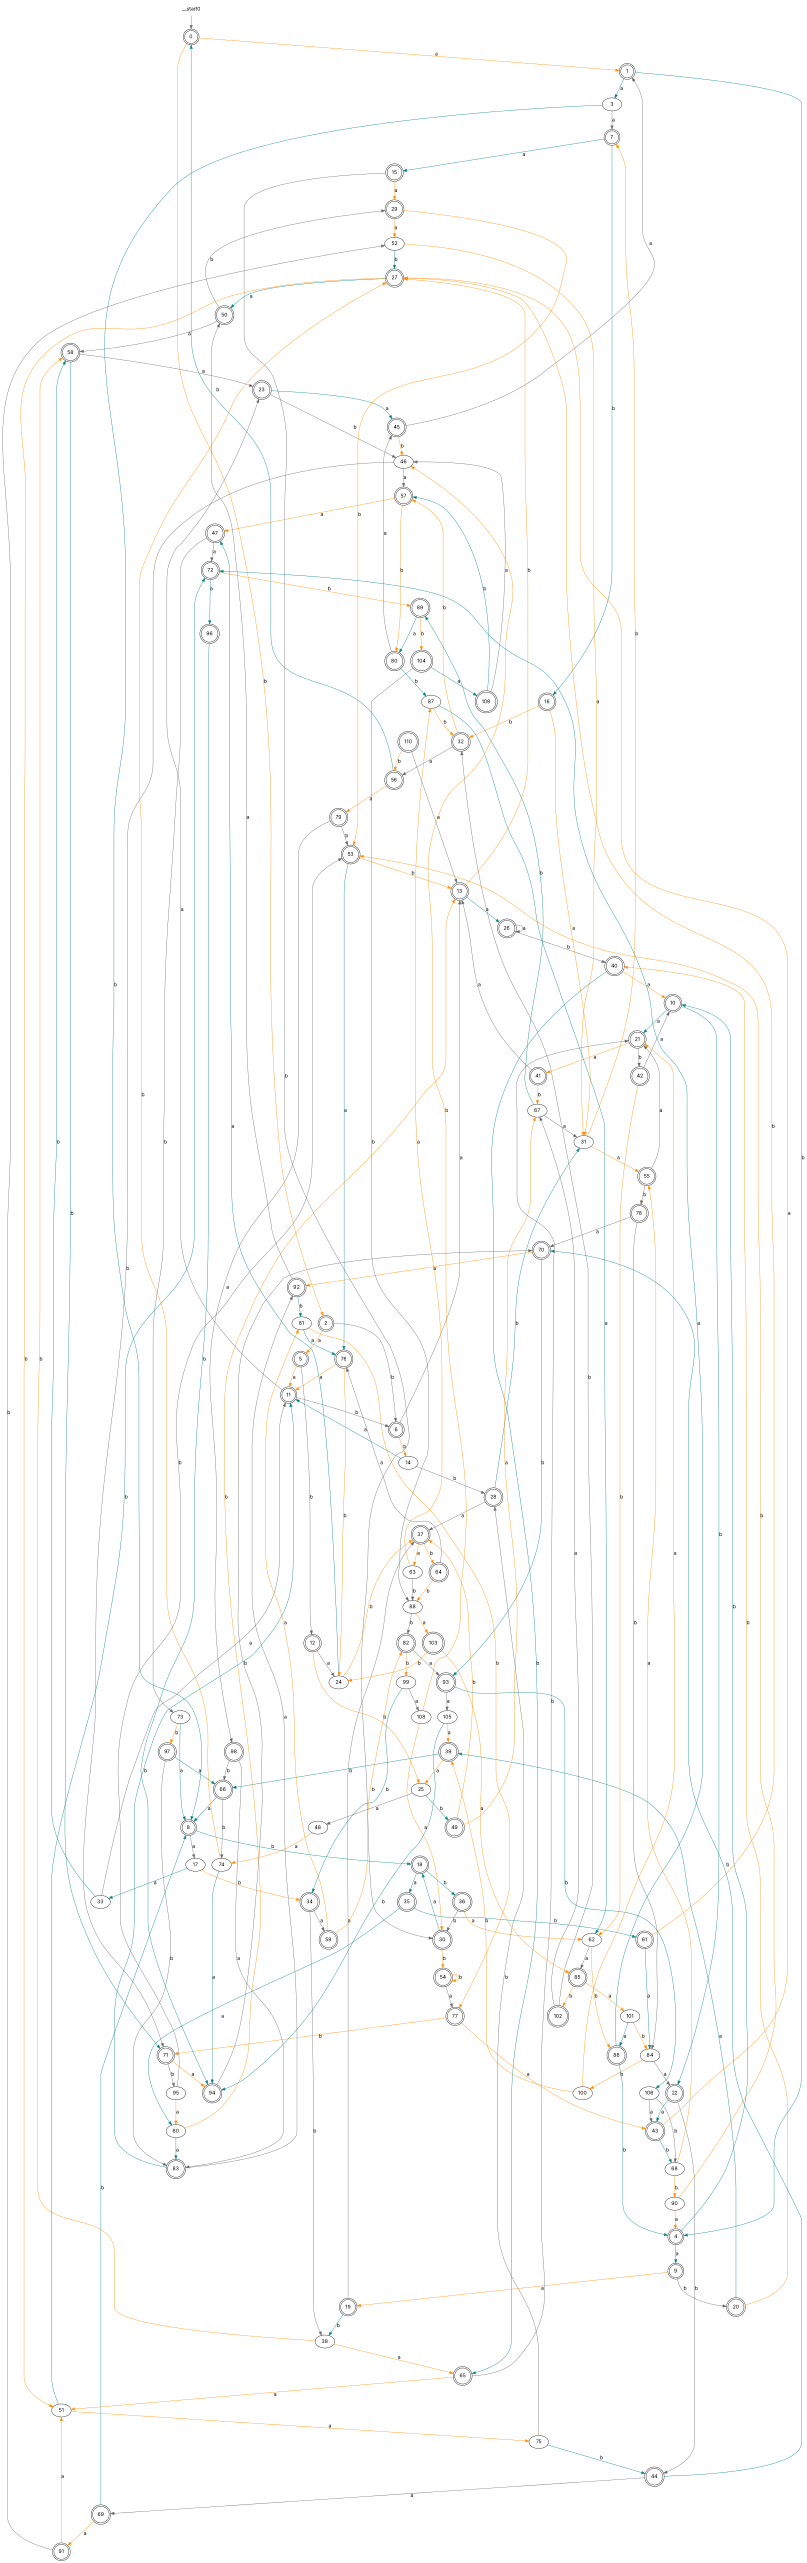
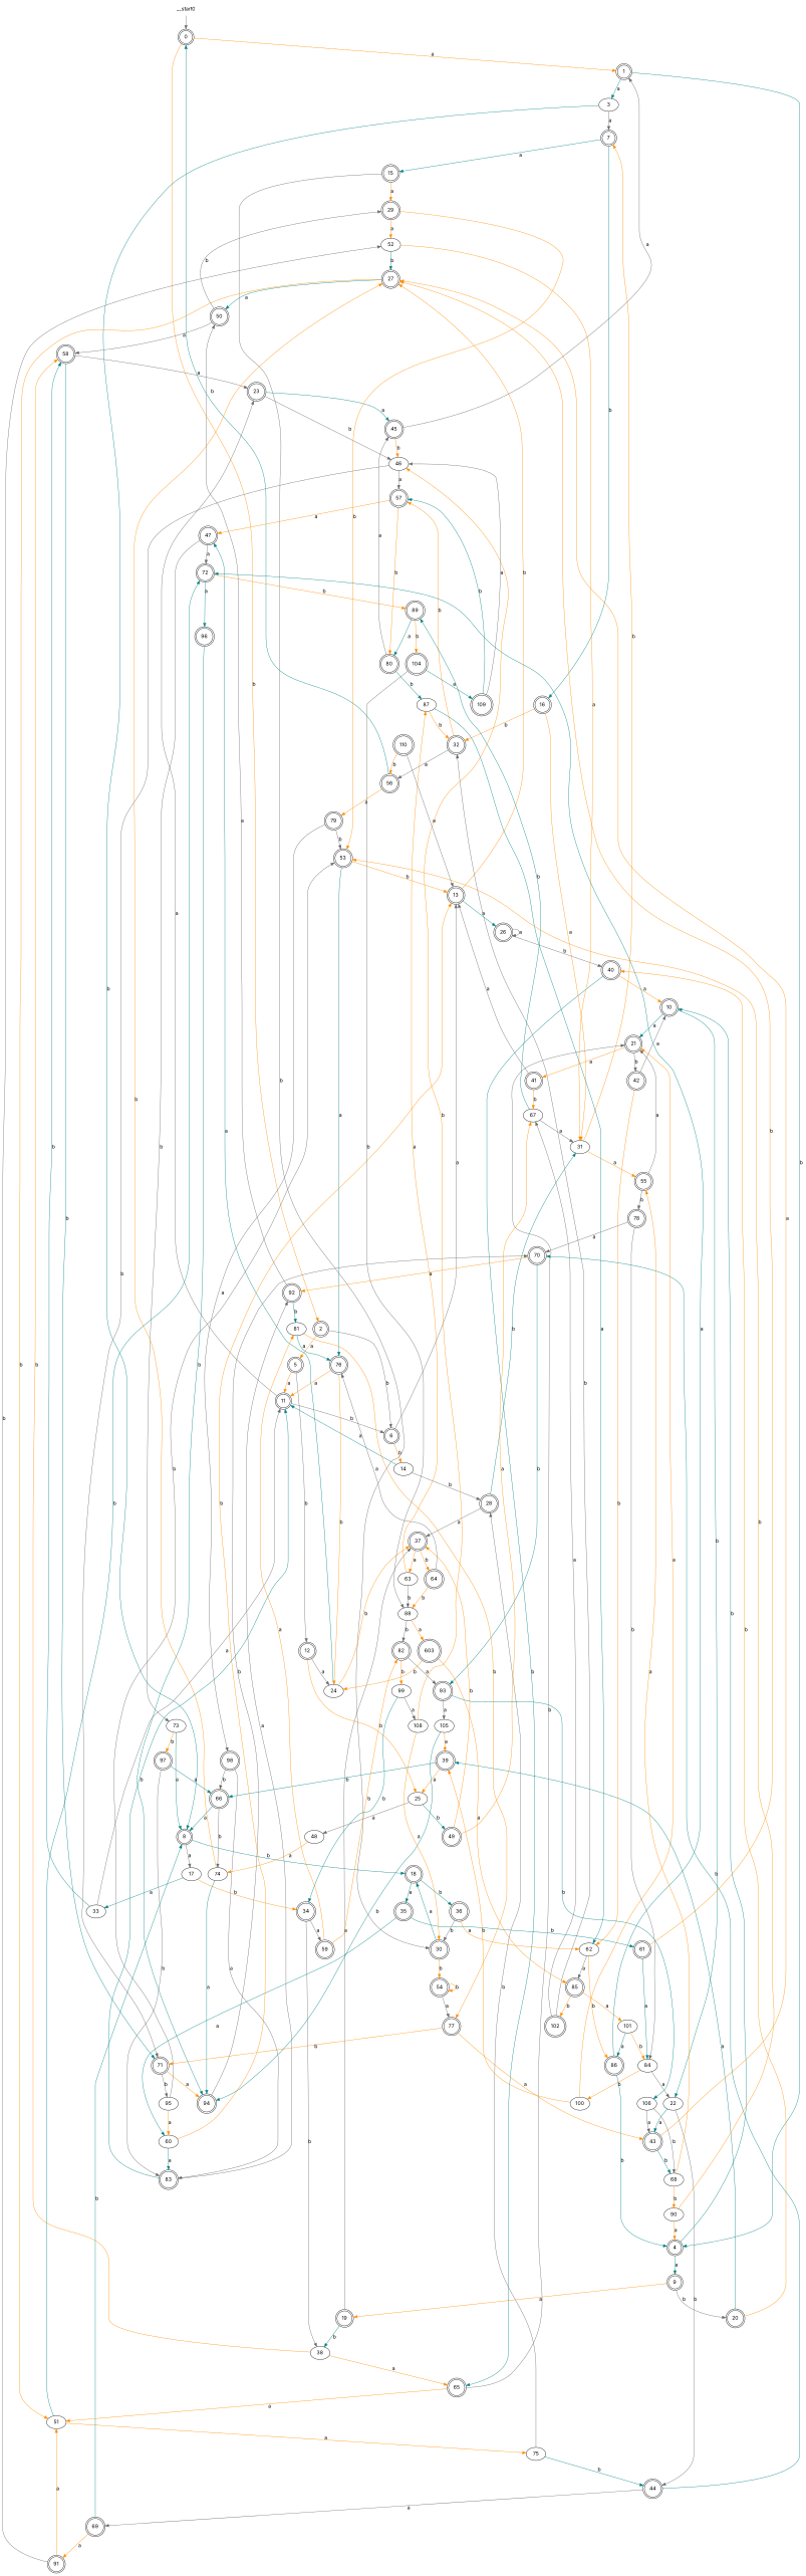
  digraph {
    fontname=Inter
    node [fontname=Inter shape=doublecircle]
    edge [color=darkorange fontname=Inter]
    __start0 [shape=none]
    0
    1
    2
    3 [shape=""]
    4
    5
    6
    7
    8
    9
    10
    11
    12
    13
    14 [shape=""]
    15
    16
    17 [shape=""]
    18
    19
    20
    21
-   22
+   22 [shape=ellipse]
    23
    24 [shape=""]
    25 [shape=""]
    26
    27
    28
    29
    30
    31 [shape=""]
    32
    33 [shape=""]
    34
    35
    36
    37
    38 [shape=""]
    39
    40
    41
    42
    43
    44
    45
    46 [shape=""]
    47
    48 [shape=""]
    49
    50
    51 [shape=""]
    52 [shape=""]
    53
    54
    55
    56
    57
    58
    59
    60 [shape=""]
    61
    62 [shape=""]
    63 [shape=""]
    64
    65
    66
    67 [shape=""]
    68 [shape=""]
    69
    70
    71
    72
    73 [shape=""]
    74 [shape=""]
    75 [shape=""]
    76
    77
    78
    79
    80
    81 [shape=""]
    82
    83
    84 [shape=""]
    85
    86
    87 [shape=""]
    88 [shape=""]
    89
    90 [shape=""]
    91
    92
    93
    94
    95 [shape=""]
    96
    97
    98
    99 [shape=""]
    100 [shape=""]
    101 [shape=""]
    102
-   103
+   103 [label=603]
    104
    105 [shape=""]
    106 [shape=""]
    108 [shape=""]
    109
    110
    __start0 -> 0 [color=gray40]
    0 -> 1 [label=a]
    0 -> 2 [label=b]
    1 -> 3 [color=teal label=a]
    1 -> 4 [color=teal label=b]
    2 -> 5 [label=a]
    2 -> 6 [color=gray40 label=b]
    3 -> 7 [color=gray40 label=a]
    3 -> 8 [color=teal label=b]
    4 -> 9 [color=teal label=a]
    4 -> 10 [color=teal label=b]
    5 -> 11 [label=a]
    5 -> 12 [color=gray40 label=b]
    6 -> 13 [color=gray40 label=a]
    6 -> 14 [label=b]
    7 -> 15 [color=teal label=a]
    7 -> 16 [color=teal label=b]
    8 -> 17 [color=gray40 label=a]
    8 -> 18 [color=teal label=b]
    9 -> 19 [label=a]
    9 -> 20 [color=gray40 label=b]
    10 -> 21 [color=teal label=a]
    10 -> 22 [color=teal label=b]
    11 -> 6 [color=gray40 label=b]
    11 -> 23 [color=gray40 label=a]
    12 -> 24 [color=gray40 label=a]
    12 -> 25 [label=b]
    13 -> 26 [color=teal label=a]
    13 -> 27 [label=b]
    14 -> 11 [color=teal label=a]
    14 -> 28 [color=gray40 label=b]
    15 -> 29 [label=a]
    15 -> 30 [color=gray40 label=b]
    16 -> 31 [label=a]
    16 -> 32 [label=b]
    17 -> 33 [color=teal label=a]
    17 -> 34 [label=b]
    18 -> 35 [color=teal label=a]
    18 -> 36 [color=teal label=b]
    19 -> 37 [color=gray40 label=a]
    19 -> 38 [color=teal label=b]
    20 -> 39 [color=teal label=a]
    20 -> 40 [label=b]
    21 -> 41 [label=a]
    21 -> 42 [color=gray40 label=b]
    22 -> 43 [color=teal label=a]
    22 -> 44 [color=gray40 label=b]
    23 -> 45 [color=teal label=a]
    23 -> 46 [color=gray40 label=b]
    24 -> 37 [label=b]
    24 -> 47 [color=teal label=a]
    25 -> 48 [color=gray40 label=a]
    25 -> 49 [color=teal label=b]
    26 -> 26 [color=gray40 label=a]
    26 -> 40 [color=gray40 label=b]
    27 -> 50 [color=teal label=a]
    27 -> 51 [label=b]
    28 -> 31 [color=teal label=b]
    28 -> 37 [color=gray40 label=a]
    29 -> 52 [label=a]
    29 -> 53 [label=b]
    30 -> 18 [color=teal label=a]
    30 -> 54 [label=b]
    31 -> 7 [label=b]
    31 -> 55 [label=a]
    32 -> 56 [color=gray40 label=a]
    32 -> 57 [label=b]
    33 -> 11 [color=gray40 label=a]
    33 -> 58 [color=teal label=b]
    34 -> 38 [color=gray40 label=b]
    34 -> 59 [color=gray40 label=a]
    35 -> 60 [color=teal label=a]
    35 -> 61 [color=teal label=b]
    36 -> 30 [color=gray40 label=b]
    36 -> 62 [label=a]
    37 -> 63 [label=a]
    37 -> 64 [label=b]
    38 -> 58 [label=b]
    38 -> 65 [label=a]
    39 -> 25 [label=a]
    39 -> 66 [color=teal label=b]
    40 -> 10 [label=a]
    40 -> 65 [color=teal label=b]
    41 -> 13 [color=gray40 label=a]
    41 -> 67 [label=b]
    42 -> 10 [color=gray40 label=a]
    42 -> 62 [label=b]
    43 -> 27 [label=a]
    43 -> 68 [color=teal label=b]
    44 -> 69 [color=gray40 label=a]
    44 -> 70 [color=teal label=b]
    45 -> 1 [color=gray40 label=a]
    45 -> 46 [label=b]
    46 -> 57 [color=gray40 label=a]
    46 -> 71 [color=gray40 label=b]
    47 -> 72 [color=gray40 label=a]
    47 -> 73 [color=gray40 label=b]
    48 -> 74 [label=a]
    49 -> 37 [label=b]
    49 -> 67 [label=a]
    50 -> 29 [color=gray40 label=b]
    50 -> 58 [color=gray40 label=a]
    51 -> 72 [color=teal label=b]
    51 -> 75 [label=a]
    52 -> 27 [color=teal label=b]
    52 -> 31 [label=a]
    53 -> 13 [label=b]
    53 -> 76 [color=teal label=a]
    54 -> 54 [label=b]
    54 -> 77 [color=gray40 label=a]
    55 -> 21 [color=gray40 label=a]
    55 -> 78 [color=gray40 label=b]
    56 -> 0 [color=teal label=b]
    56 -> 79 [label=a]
    57 -> 47 [label=a]
    57 -> 80 [label=b]
    58 -> 23 [color=gray40 label=a]
    58 -> 71 [color=teal label=b]
    59 -> 81 [label=a]
    59 -> 82 [label=b]
    60 -> 13 [label=b]
    60 -> 83 [color=teal label=a]
    61 -> 27 [label=b]
    61 -> 84 [color=teal label=a]
    62 -> 85 [color=gray40 label=a]
    62 -> 86 [label=b]
    63 -> 87 [label=a]
    63 -> 88 [color=gray40 label=b]
    64 -> 76 [color=gray40 label=a]
    64 -> 88 [label=b]
    65 -> 21 [color=gray40 label=b]
    65 -> 51 [label=a]
    66 -> 8 [color=teal label=a]
    66 -> 74 [color=gray40 label=b]
    67 -> 31 [color=gray40 label=a]
    67 -> 89 [color=teal label=b]
    68 -> 55 [label=a]
    68 -> 90 [label=b]
    69 -> 8 [color=teal label=b]
    69 -> 91 [label=a]
    70 -> 92 [label=a]
    70 -> 93 [color=teal label=b]
    71 -> 94 [label=a]
    71 -> 95 [color=gray40 label=b]
    72 -> 89 [label=b]
    72 -> 96 [color=teal label=a]
    73 -> 8 [color=teal label=a]
    73 -> 97 [label=b]
    74 -> 27 [label=b]
    74 -> 94 [color=teal label=a]
    75 -> 28 [color=gray40 label=b]
    75 -> 44 [color=teal label=b]
    76 -> 11 [label=a]
    76 -> 24 [label=b]
    77 -> 43 [label=a]
    77 -> 71 [label=b]
    78 -> 70 [color=gray40 label=a]
    78 -> 84 [color=gray40 label=b]
    79 -> 53 [color=gray40 label=b]
    79 -> 98 [color=gray40 label=a]
    80 -> 45 [color=gray40 label=a]
    80 -> 87 [color=teal label=b]
    81 -> 76 [color=teal label=a]
    81 -> 77 [label=b]
    82 -> 93 [color=gray40 label=a]
    82 -> 99 [label=b]
    83 -> 11 [color=teal label=b]
    83 -> 92 [color=gray40 label=a]
    84 -> 22 [color=gray40 label=a]
    84 -> 100 [label=b]
    85 -> 101 [label=a]
    85 -> 102 [label=b]
    86 -> 4 [color=teal label=b]
    86 -> 72 [color=teal label=a]
    87 -> 32 [label=b]
    87 -> 62 [color=teal label=a]
    88 -> 82 [color=gray40 label=b]
    88 -> 103 [label=a]
    89 -> 80 [color=teal label=a]
    89 -> 104 [label=b]
    90 -> 4 [label=a]
    90 -> 53 [label=b]
    91 -> 51 [label=a]
    91 -> 52 [color=gray40 label=b]
    92 -> 50 [color=gray40 label=a]
    92 -> 81 [color=teal label=b]
    93 -> 105 [color=gray40 label=a]
    93 -> 106 [color=teal label=b]
    94 -> 70 [color=gray40 label=b]
    95 -> 53 [color=gray40 label=b]
    95 -> 60 [label=a]
    96 -> 94 [color=teal label=b]
    97 -> 66 [color=teal label=a]
    97 -> 83 [color=gray40 label=b]
    98 -> 66 [color=gray40 label=b]
    98 -> 83 [color=gray40 label=a]
    99 -> 34 [color=teal label=b]
    99 -> 108 [color=gray40 label=a]
    100 -> 21 [label=a]
    100 -> 39 [label=b]
    101 -> 84 [label=b]
    101 -> 86 [color=teal label=a]
    102 -> 32 [color=gray40 label=b]
    102 -> 67 [color=gray40 label=a]
    103 -> 24 [label=b]
    103 -> 85 [label=a]
    104 -> 88 [color=gray40 label=b]
    104 -> 109 [color=teal label=a]
    105 -> 39 [label=a]
    105 -> 94 [color=teal label=b]
    106 -> 43 [color=gray40 label=a]
    106 -> 68 [color=gray40 label=b]
    108 -> 30 [label=a]
    108 -> 46 [label=b]
    109 -> 46 [color=gray40 label=a]
    109 -> 57 [color=teal label=b]
    110 -> 13 [color=gray40 label=a]
    110 -> 56 [label=b]
  }
